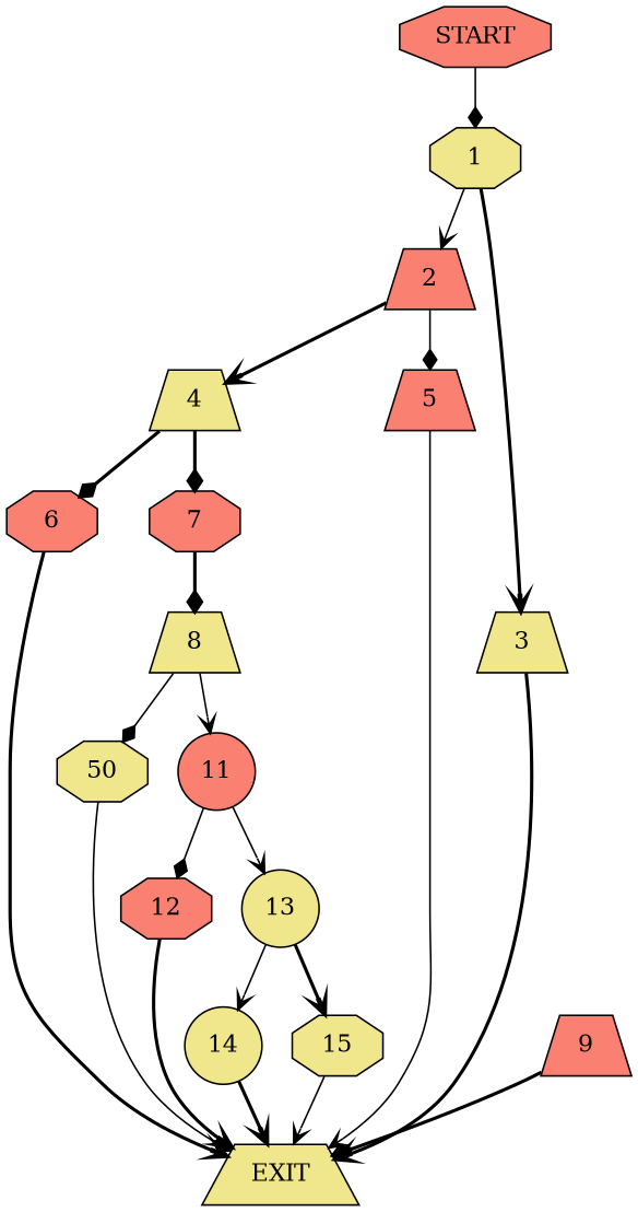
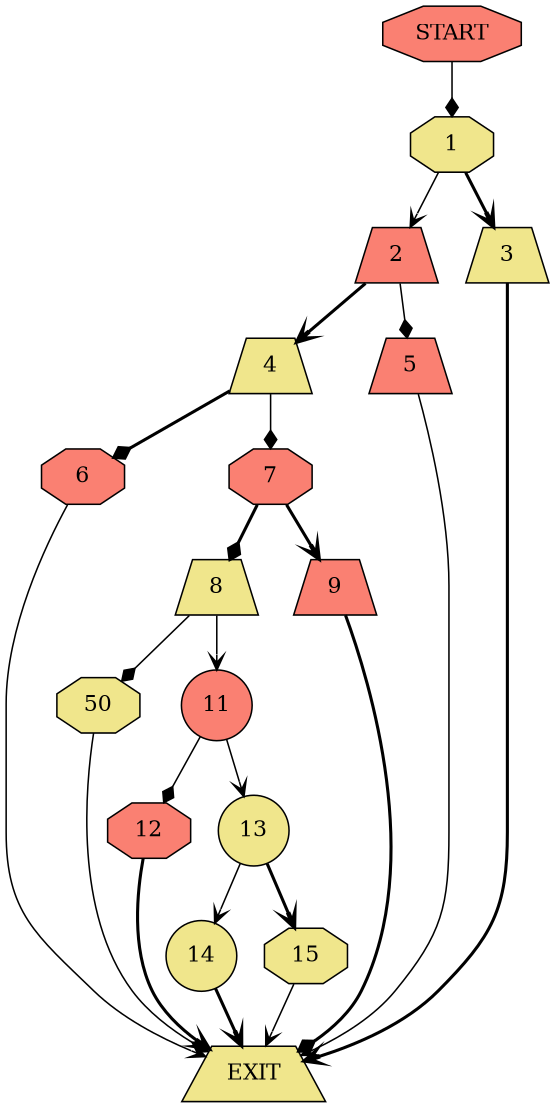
  digraph {
    node [fillcolor=khaki shape=octagon style=filled]
    edge [arrowhead=vee style=solid]
    n1 [fillcolor=salmon label=START]
    1
    2 [fillcolor=salmon shape=trapezium]
    3 [shape=trapezium]
    n5 [label=EXIT shape=trapezium]
    4 [shape=trapezium]
    5 [fillcolor=salmon shape=trapezium]
    6 [fillcolor=salmon]
    7 [fillcolor=salmon]
    8 [shape=trapezium]
    9 [fillcolor=salmon shape=trapezium]
    n12 [label=50]
    11 [fillcolor=salmon shape=circle]
    12 [fillcolor=salmon]
    13 [shape=circle]
    14 [shape=circle]
    15
    n1 -> 1 [arrowhead=diamond]
    1 -> 2
    1 -> 3 [style=bold]
    2 -> 4 [style=bold]
    2 -> 5 [arrowhead=diamond]
    3 -> n5 [style=bold]
    4 -> 6 [arrowhead=diamond style=bold]
-   4 -> 7 [arrowhead=diamond style=bold]
+   4 -> 7 [arrowhead=diamond]
    5 -> n5
-   6 -> n5 [style=bold]
+   6 -> n5
    7 -> 8 [arrowhead=diamond style=bold]
+   7 -> 9 [style=bold]
    8 -> n12 [arrowhead=diamond]
    8 -> 11
    9 -> n5 [arrowhead=diamond style=bold]
    n12 -> n5 [arrowhead=diamond]
    11 -> 12 [arrowhead=diamond]
    11 -> 13
    12 -> n5 [style=bold]
    13 -> 14
    13 -> 15 [style=bold]
    14 -> n5 [style=bold]
    15 -> n5
  }
